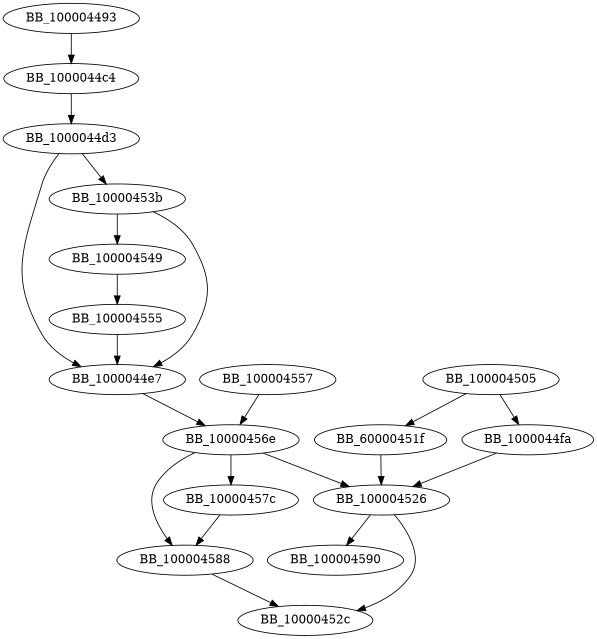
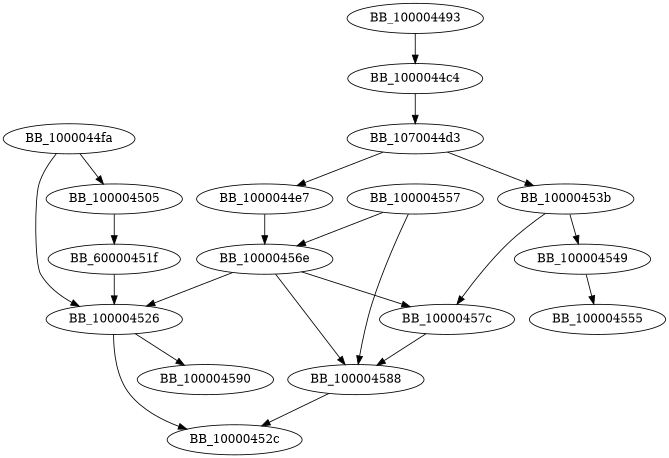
  digraph {
    BB_100004493
    BB_1000044c4
-   BB_1000044d3
+   BB_1000044d3 [label=BB_1070044d3]
    BB_1000044e7
    BB_10000453b
    BB_10000456e
    BB_100004549
    BB_1000044fa
    BB_100004505
    BB_100004526
    BB_100004555
    n12 [label=BB_60000451f]
    BB_10000452c
    BB_100004590
    BB_100004557
    BB_100004588
    BB_10000457c
    BB_100004493 -> BB_1000044c4
    BB_1000044c4 -> BB_1000044d3
    BB_1000044d3 -> BB_1000044e7
    BB_1000044d3 -> BB_10000453b
    BB_1000044e7 -> BB_10000456e
-   BB_10000453b -> BB_1000044e7
+   BB_10000453b -> BB_10000457c
    BB_10000453b -> BB_100004549
    BB_10000456e -> BB_100004526
    BB_10000456e -> BB_100004588
    BB_10000456e -> BB_10000457c
    BB_100004549 -> BB_100004555
-   BB_100004505 -> BB_1000044fa
+   BB_1000044fa -> BB_100004505
    BB_1000044fa -> BB_100004526
    BB_100004505 -> n12
    BB_100004526 -> BB_10000452c
    BB_100004526 -> BB_100004590
-   BB_100004555 -> BB_1000044e7
    n12 -> BB_100004526
    BB_100004557 -> BB_10000456e
+   BB_100004557 -> BB_100004588
    BB_100004588 -> BB_10000452c
    BB_10000457c -> BB_100004588
  }
